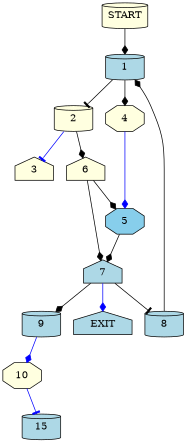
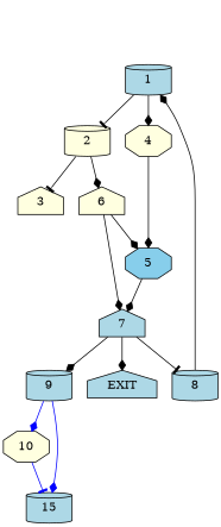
  digraph {
    node [fillcolor=lightyellow shape=cylinder style=filled]
    edge [arrowhead=diamond color=black]
-   n1 [label=START]
    1 [fillcolor=lightblue]
    2
    4 [shape=octagon]
    3 [shape=house]
    6 [shape=house]
    5 [fillcolor=skyblue shape=octagon]
    7 [fillcolor=lightblue shape=house]
    8 [fillcolor=lightblue]
    9 [fillcolor=lightblue]
    n11 [fillcolor=lightblue label=EXIT shape=house]
    10 [shape=octagon]
    n13 [fillcolor=lightblue label=15]
-   n1 -> 1
    1 -> 2 [arrowhead=tee]
    1 -> 4
-   2 -> 3 [arrowhead=tee color=blue]
+   2 -> 3 [arrowhead=tee]
    2 -> 6
-   4 -> 5 [color=blue]
+   4 -> 5
    6 -> 5
    6 -> 7
    5 -> 7
    7 -> 8 [arrowhead=tee]
    7 -> 9 [tailport=s2]
-   7 -> n11 [color=blue]
+   7 -> n11
    8 -> 1
    9 -> 10 [color=blue]
+   9 -> n13 [color=blue]
    10 -> n13 [arrowhead=tee color=blue]
  }
